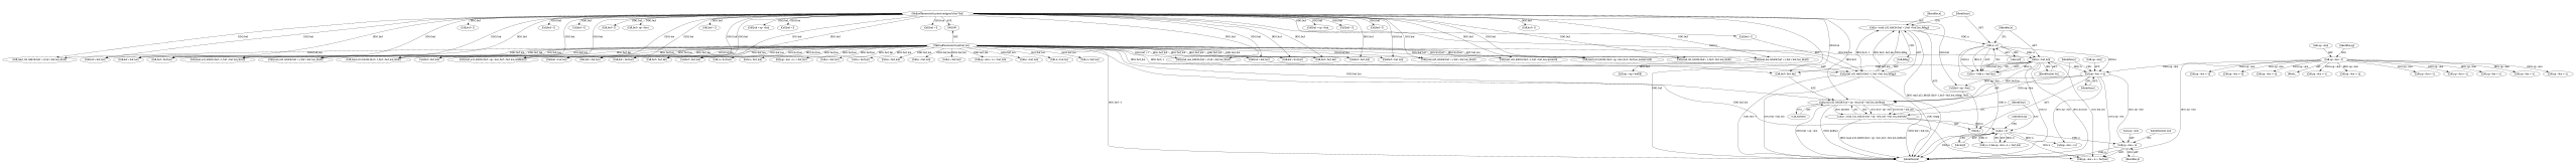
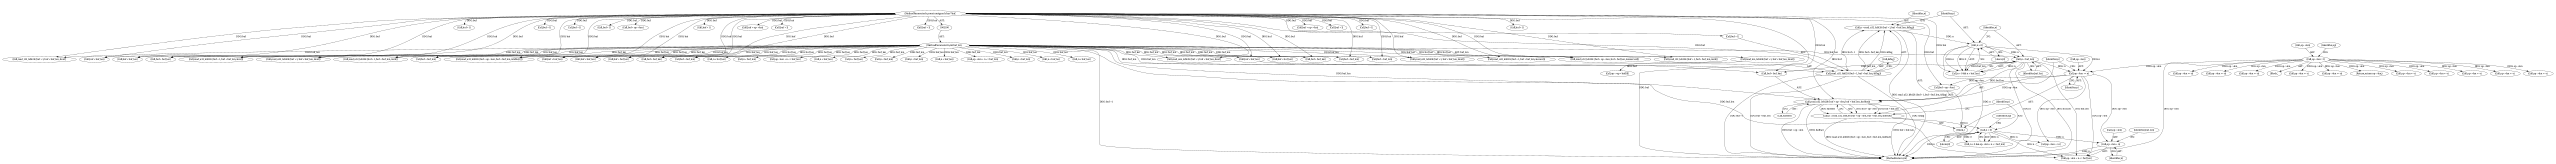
  digraph {
    fontname=Merriweather
    node [fontname=Merriweather]
    edge [fontname=Merriweather]
    n1 [label="(Call,op->len + n)"]
    n2 [label="(Identifier,n)"]
    n3 [label="(Call,op->len + n <= buf_len)"]
-   n4 [label="(Identifier,int)"]
+   n4 [label="(MethodReturn,int)"]
    n5 [label="(Call,op->len += n)"]
    n6 [label="(Call,read_u32_leb128 (buf + op->len, buf + buf_len, &offset))"]
    n7 [label="(Call,op->len += n)"]
    n8 [label="(Call,buf + op->len)"]
    n9 [label="(Identifier,n)"]
    n10 [label="(Block,)"]
    n11 [label="(Call,n = read_u32_leb128 (buf + op->len, buf + buf_len, &offset))"]
    n12 [label="(Call,&offset)"]
    n13 [label="(Call,n < buf_len)"]
    n14 [label="(Identifier,buf_len)"]
    n15 [label="(Call,n > 0 && n < buf_len)"]
    n16 [label="(Call,buf + buf_len)"]
    n17 [label="(Call,n > 0)"]
    n18 [label="(Literal,0)"]
    n19 [label="(Call,n = read_u32_leb128 (buf + 1, buf + buf_len, &flag))"]
    n20 [label="(Call,read_u32_leb128 (buf + 1, buf + buf_len, &flag))"]
    n21 [label="(Call,&flag)"]
    n22 [label="(MethodParameterIn,const unsigned char *buf)"]
    n23 [label="(Call,buf + buf_len)"]
    n24 [label="(Call,buf + 1)"]
    n25 [label="(Call,read_u32_leb128 (buf + 1, buf + buf_len, &val))"]
    n26 [label="(Call,buf + buf_len)"]
    n27 [label="(Call,read_u32_leb128 (buf + 1, buf + buf_len, &val))"]
    n28 [label="(Call,read_u32_leb128 (buf + 1, buf + buf_len, &count))"]
    n29 [label="(Call,read_i32_leb128 (buf + 1, buf + buf_len, &val))"]
    n30 [label="(Call,buf + 1)"]
    n31 [label="(Call,read_u32_leb128 (buf + 1, buf + buf_len, &val))"]
    n32 [label="(Call,read_u32_leb128 (buf + 1, buf + buf_len, &val))"]
    n33 [label="(Call,buf + 1)"]
    n34 [label="(Call,buf + buf_len)"]
    n35 [label="(Call,buf + 1)"]
    n36 [label="(Call,read_u32_leb128 (buf + op->len, buf + buf_len, &reserved))"]
    n37 [label="(Call,buf + 1)"]
    n38 [label="(Call,buf + op->len)"]
    n39 [label="(Call,read_i64_leb128 (buf + 1, buf + buf_len, &val))"]
    n40 [label="(Call,buf + buf_len)"]
    n41 [label="(Call,buf + 1)"]
    n42 [label="(Call,read_u32_leb128 (buf + op->len, buf + buf_len, &table[i]))"]
    n43 [label="(Call,buf + buf_len)"]
    n44 [label="(Call,buf + op->len)"]
    n45 [label="(Call,buf + 1)"]
    n46 [label="(Call,buf + buf_len)"]
    n47 [label="(Call,buf + buf_len)"]
    n48 [label="(Call,buf + 1)"]
    n49 [label="(Call,buf + buf_len)"]
    n50 [label="(Call,buf + buf_len)"]
    n51 [label="(Call,read_u64_leb128 (buf + 1, buf + buf_len, &val))"]
    n52 [label="(Call,read_i32_leb128 (buf + 1, buf + buf_len, &val))"]
    n53 [label="(Call,buf + buf_len)"]
    n54 [label="(Call,buf + buf_len)"]
    n55 [label="(Call,buf + buf_len)"]
    n56 [label="(Call,buf + op->len)"]
    n57 [label="(Call,buf + 1)"]
    n58 [label="(Call,buf + 1)"]
    n59 [label="(Call,buf + 1)"]
    n60 [label="(Call,buf + buf_len)"]
    n61 [label="(Call,buf + buf_len)"]
    n62 [label=1002100]
    n63 [label="(Call,op->op = buf[0])"]
    n64 [label="(MethodParameterIn,int buf_len)"]
    n65 [label="(Call,n < buf_len)"]
    n66 [label="(Call,n < buf_len)"]
    n67 [label="(Call,op->len + n <= buf_len)"]
    n68 [label="(Call,n < buf_len)"]
    n69 [label="(Call,n < buf_len)"]
    n70 [label="(Call,n < buf_len)"]
    n71 [label="(Call,n < buf_len)"]
    n72 [label="(Call,n < buf_len)"]
    n73 [label="(Call,op->len + n <= buf_len)"]
    n74 [label="(Call,n < buf_len)"]
    n75 [label="(Call,n < buf_len)"]
    n76 [label="(Call,n < buf_len)"]
    n77 [label="(Call,op->len = 1)"]
    n78 [label="(Call,op->len += n)"]
    n79 [label="(Call,op->len += n)"]
    n80 [label="(Call,op->len += n)"]
    n81 [label="(Block,)"]
    n82 [label="(Call,op->len += n)"]
    n83 [label="(Call,op->len += n)"]
+   n84 [label="(Return,return op->len;)"]
    n85 [label="(Call,op->len += n)"]
    n86 [label="(Call,op->len += n)"]
    n87 [label="(Call,op->len += n)"]
    n88 [label="(Call,op->len += n)"]
    n89 [label="(Call,op->len += n)"]
    n90 [label="(Call,n > 0)"]
    n91 [label="(Call,n > 0 && op->len + n <= buf_len)"]
    n92 [label="(Literal,0)"]
    n93 [label="(Identifier,n)"]
    n94 [label="(Identifier,buf_len)"]
    n95 [label="(Call,op->len)"]
    n96 [label="(Identifier,op)"]
    n97 [label="(Call,op->len)"]
    n98 [label="(Call,op->len)"]
    n99 [label="(Identifier,op)"]
    n100 [label="(Identifier,n)"]
    n101 [label="(Identifier,n)"]
    n102 [label="(Identifier,n)"]
    n103 [label="(Identifier,n)"]
    n1 -> n2 [label="CFG: "]
    n1 -> n3 [label="AST: "]
    n1 -> n4 [label="DDG: n"]
    n2 -> n1 [label="AST: "]
    n5 -> n1 [label="DDG: op->len"]
    n5 -> n3 [label="DDG: op->len"]
    n5 -> n6 [label="DDG: op->len"]
    n5 -> n7 [label="DDG: op->len"]
    n5 -> n8 [label="DDG: op->len"]
    n5 -> n9 [label="CFG: "]
    n5 -> n10 [label="AST: "]
    n6 -> n4 [label="DDG: buf + op->len"]
    n6 -> n4 [label="DDG: &offset"]
    n6 -> n4 [label="DDG: buf + buf_len"]
    n6 -> n11 [label="AST: "]
    n6 -> n11 [label="DDG: buf + op->len"]
    n6 -> n11 [label="DDG: buf + buf_len"]
    n6 -> n11 [label="DDG: &offset"]
    n6 -> n12 [label="CFG: "]
    n8 -> n6 [label="AST: "]
    n9 -> n5 [label="AST: "]
    n11 -> n4 [label="DDG: read_u32_leb128 (buf + op->len, buf + buf_len, &offset)"]
    n11 -> n6 [label="CFG: "]
    n11 -> n10 [label="AST: "]
    n11 -> n90 [label="DDG: n"]
    n12 -> n6 [label="AST: "]
    n13 -> n3 [label="DDG: buf_len"]
    n13 -> n4 [label="DDG: n"]
    n13 -> n4 [label="DDG: buf_len"]
    n13 -> n5 [label="DDG: n"]
    n13 -> n6 [label="DDG: buf_len"]
    n13 -> n14 [label="CFG: "]
    n13 -> n15 [label="AST: "]
    n13 -> n15 [label="DDG: n"]
    n13 -> n15 [label="DDG: buf_len"]
    n13 -> n16 [label="DDG: buf_len"]
    n14 -> n13 [label="AST: "]
    n15 -> n13 [label="CFG: "]
    n15 -> n17 [label="CFG: "]
    n16 -> n6 [label="AST: "]
    n17 -> n4 [label="DDG: n"]
    n17 -> n5 [label="DDG: n"]
    n17 -> n13 [label="DDG: n"]
    n17 -> n15 [label="AST: "]
    n17 -> n15 [label="DDG: n"]
    n17 -> n15 [label="DDG: 0"]
    n17 -> n18 [label="CFG: "]
    n18 -> n17 [label="AST: "]
    n19 -> n4 [label="DDG: read_u32_leb128 (buf + 1, buf + buf_len, &flag)"]
    n19 -> n10 [label="AST: "]
    n19 -> n17 [label="DDG: n"]
    n20 -> n4 [label="DDG: &flag"]
    n20 -> n4 [label="DDG: buf + buf_len"]
    n20 -> n4 [label="DDG: buf + 1"]
    n20 -> n19 [label="AST: "]
    n20 -> n19 [label="DDG: buf + 1"]
    n20 -> n19 [label="DDG: buf + buf_len"]
    n20 -> n19 [label="DDG: &flag"]
-   n19 -> n21 [label="CFG: "]
+   n20 -> n21 [label="CFG: "]
    n21 -> n20 [label="AST: "]
    n22 -> n4 [label="DDG: buf"]
    n22 -> n6 [label="DDG: buf"]
    n22 -> n8 [label="DDG: buf"]
    n22 -> n16 [label="DDG: buf"]
-   n22 -> n20 [label="DDG: 0"]
+   n22 -> n20 [label="DDG: buf"]
    n22 -> n23 [label="DDG: buf"]
    n22 -> n24 [label="DDG: buf"]
    n22 -> n25 [label="DDG: buf"]
    n22 -> n26 [label="DDG: buf"]
    n22 -> n27 [label="DDG: buf"]
    n22 -> n28 [label="DDG: buf"]
    n22 -> n29 [label="DDG: buf"]
    n22 -> n30 [label="DDG: buf"]
    n22 -> n31 [label="DDG: buf"]
    n22 -> n32 [label="DDG: buf"]
    n22 -> n33 [label="DDG: buf"]
    n22 -> n34 [label="DDG: buf"]
    n22 -> n35 [label="DDG: buf"]
    n22 -> n36 [label="DDG: buf"]
    n22 -> n37 [label="DDG: buf"]
    n22 -> n38 [label="DDG: buf"]
-   n22 -> n39 [label="DDG: buf"]
+   n22 -> n15 [label="DDG: buf"]
    n22 -> n40 [label="DDG: buf"]
    n22 -> n41 [label="DDG: buf"]
    n22 -> n42 [label="DDG: buf"]
    n22 -> n43 [label="DDG: buf"]
    n22 -> n44 [label="DDG: buf"]
    n22 -> n45 [label="DDG: buf"]
    n22 -> n46 [label="DDG: buf"]
    n22 -> n47 [label="DDG: buf"]
    n22 -> n48 [label="DDG: buf"]
    n22 -> n49 [label="DDG: buf"]
    n22 -> n50 [label="DDG: buf"]
    n22 -> n51 [label="DDG: buf"]
    n22 -> n52 [label="DDG: buf"]
    n22 -> n53 [label="DDG: buf"]
    n22 -> n54 [label="DDG: buf"]
    n22 -> n55 [label="DDG: buf"]
    n22 -> n56 [label="DDG: buf"]
    n22 -> n57 [label="DDG: buf"]
    n22 -> n58 [label="DDG: buf"]
    n22 -> n59 [label="DDG: buf"]
    n22 -> n60 [label="DDG: buf"]
    n22 -> n61 [label="DDG: buf"]
    n22 -> n62 [label="AST: "]
    n39 -> n63 [label="DDG: buf"]
    n53 -> n20 [label="AST: "]
    n58 -> n20 [label="AST: "]
    n64 -> n3 [label="DDG: buf_len"]
    n64 -> n4 [label="DDG: buf + 1"]
    n64 -> n6 [label="DDG: buf_len"]
    n64 -> n13 [label="DDG: buf_len"]
    n64 -> n16 [label="DDG: buf_len"]
-   n64 -> n20 [label="DDG: buf + 1"]
+   n64 -> n20 [label="DDG: buf_len"]
    n64 -> n23 [label="DDG: buf_len"]
    n64 -> n25 [label="DDG: buf_len"]
    n64 -> n26 [label="DDG: buf_len"]
    n64 -> n27 [label="DDG: buf_len"]
    n64 -> n28 [label="DDG: buf_len"]
    n64 -> n29 [label="DDG: buf_len"]
    n64 -> n31 [label="DDG: buf_len"]
    n64 -> n32 [label="DDG: buf_len"]
    n64 -> n34 [label="DDG: buf_len"]
    n64 -> n36 [label="DDG: buf_len"]
    n64 -> n39 [label="AST: buf_len"]
    n64 -> n40 [label="DDG: buf_len"]
    n64 -> n42 [label="DDG: buf_len"]
    n64 -> n43 [label="DDG: buf_len"]
    n64 -> n46 [label="DDG: buf_len"]
    n64 -> n47 [label="DDG: buf_len"]
    n64 -> n49 [label="DDG: buf_len"]
    n64 -> n50 [label="DDG: buf_len"]
-   n64 -> n51 [label="DDG: buf + 1"]
+   n64 -> n51 [label="DDG: buf_len"]
    n64 -> n52 [label="DDG: buf_len"]
    n64 -> n53 [label="DDG: buf_len"]
    n64 -> n54 [label="DDG: buf_len"]
    n64 -> n55 [label="DDG: buf_len"]
    n64 -> n60 [label="DDG: buf_len"]
    n64 -> n61 [label="DDG: buf_len"]
-   n64 -> n62 [label="AST: "]
+   n62 -> n64 [label="AST: "]
    n64 -> n65 [label="DDG: buf_len"]
    n64 -> n66 [label="DDG: buf_len"]
    n64 -> n67 [label="DDG: buf_len"]
    n64 -> n68 [label="DDG: buf_len"]
    n64 -> n69 [label="DDG: buf_len"]
    n64 -> n70 [label="DDG: buf_len"]
    n64 -> n71 [label="DDG: buf_len"]
    n64 -> n72 [label="DDG: buf_len"]
    n64 -> n73 [label="DDG: buf_len"]
    n64 -> n74 [label="DDG: buf_len"]
    n64 -> n75 [label="DDG: buf_len"]
    n64 -> n76 [label="DDG: buf_len"]
    n77 -> n4 [label="DDG: op->len"]
    n77 -> n5 [label="DDG: op->len"]
    n77 -> n78 [label="DDG: op->len"]
    n77 -> n79 [label="DDG: op->len"]
    n77 -> n80 [label="DDG: op->len"]
    n77 -> n81 [label="AST: "]
    n77 -> n82 [label="DDG: op->len"]
    n77 -> n83 [label="DDG: op->len"]
+   n77 -> n84 [label="DDG: op->len"]
    n77 -> n85 [label="DDG: op->len"]
    n77 -> n86 [label="DDG: op->len"]
    n77 -> n87 [label="DDG: op->len"]
    n77 -> n88 [label="DDG: op->len"]
    n77 -> n89 [label="DDG: op->len"]
    n90 -> n1 [label="DDG: n"]
    n90 -> n3 [label="DDG: n"]
    n90 -> n4 [label="DDG: n"]
    n90 -> n7 [label="DDG: n"]
    n90 -> n91 [label="AST: "]
    n90 -> n91 [label="DDG: n"]
    n90 -> n91 [label="DDG: 0"]
    n90 -> n92 [label="CFG: "]
    n91 -> n90 [label="CFG: "]
    n92 -> n90 [label="AST: "]
    n93 -> n17 [label="AST: "]
    n93 -> n19 [label="CFG: "]
    n94 -> n1 [label="CFG: "]
    n95 -> n5 [label="AST: "]
    n96 -> n90 [label="CFG: "]
    n97 -> n77 [label="AST: "]
    n98 -> n1 [label="AST: "]
    n99 -> n77 [label="CFG: "]
    n100 -> n11 [label="CFG: "]
    n100 -> n90 [label="AST: "]
    n101 -> n5 [label="CFG: "]
    n101 -> n11 [label="AST: "]
    n102 -> n13 [label="AST: "]
    n102 -> n17 [label="CFG: "]
    n103 -> n19 [label="AST: "]
  }
